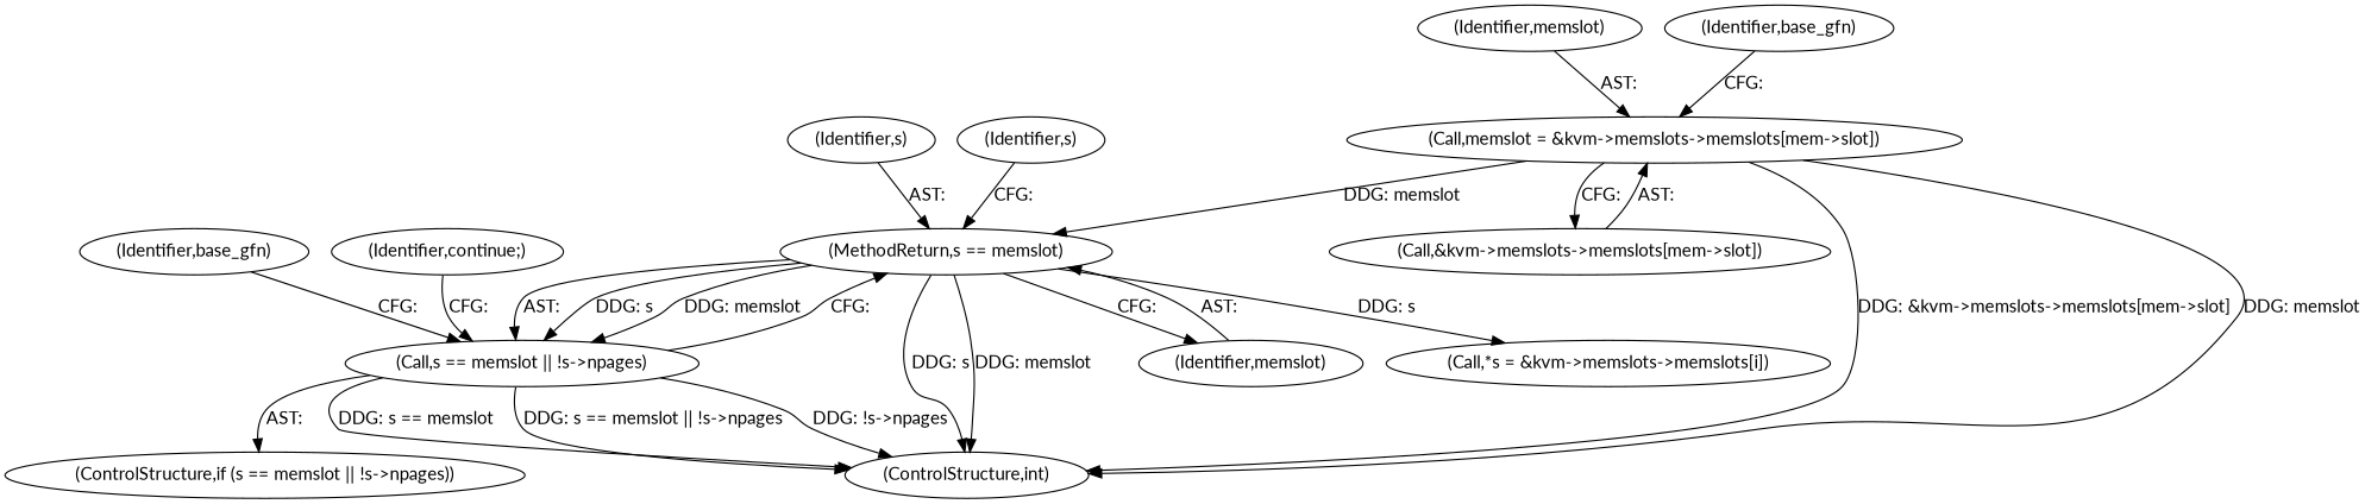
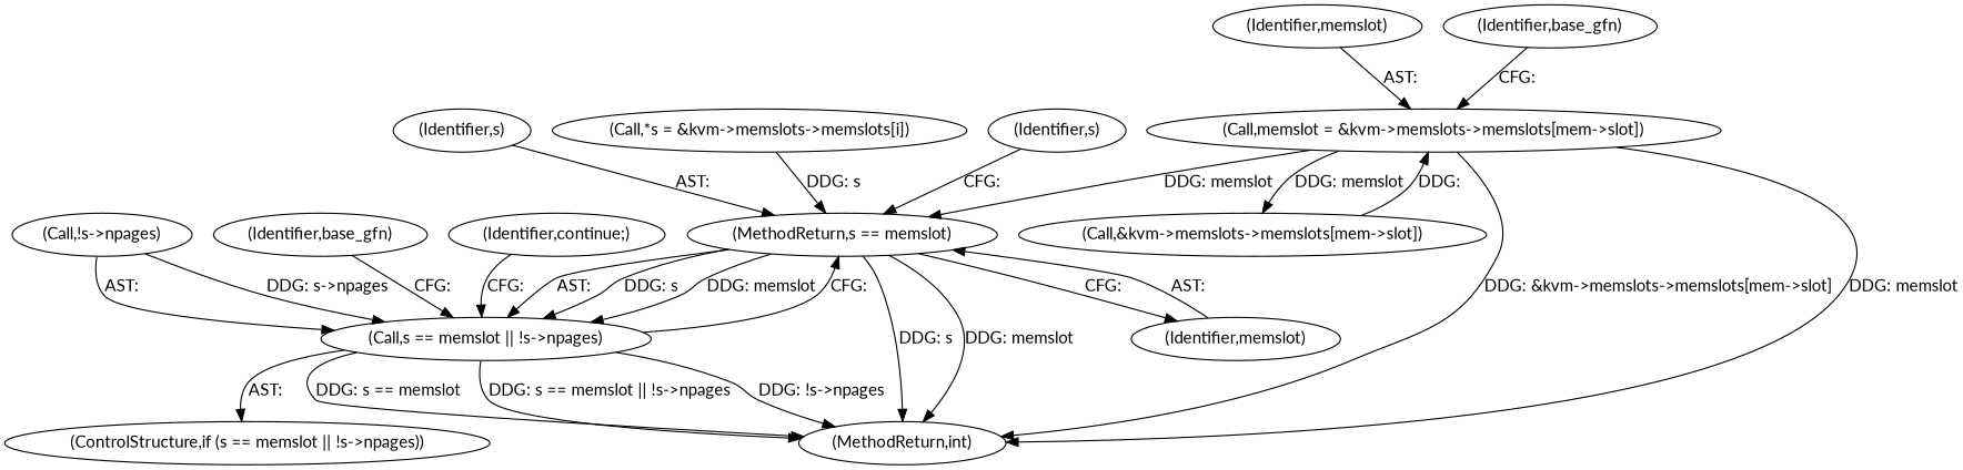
  digraph {
    fontname=Lato
    node [fontname=Lato]
    edge [fontname=Lato]
    n1 [label="(Call,memslot = &kvm->memslots->memslots[mem->slot])"]
    n2 [label="(MethodReturn,s == memslot)"]
    n3 [label="(Call,&kvm->memslots->memslots[mem->slot])"]
-   n4 [label="(ControlStructure,int)"]
+   n4 [label="(MethodReturn,int)"]
    n5 [label="(Call,s == memslot || !s->npages)"]
    n6 [label="(Identifier,memslot)"]
    n7 [label="(ControlStructure,if (s == memslot || !s->npages))"]
+   n8 [label="(Call,!s->npages)"]
    n9 [label="(Identifier,memslot)"]
    n10 [label="(Identifier,base_gfn)"]
    n11 [label="(Identifier,s)"]
    n12 [label="(Identifier,continue;)"]
    n13 [label="(Call,*s = &kvm->memslots->memslots[i])"]
    n14 [label="(Identifier,base_gfn)"]
    n15 [label="(Identifier,s)"]
    n1 -> n2 [label="DDG: memslot"]
-   n1 -> n3 [label="CFG: "]
+   n1 -> n3 [label="DDG: memslot"]
    n1 -> n4 [label="DDG: &kvm->memslots->memslots[mem->slot]"]
    n1 -> n4 [label="DDG: memslot"]
    n2 -> n4 [label="DDG: s"]
    n2 -> n4 [label="DDG: memslot"]
    n2 -> n5 [label="AST: "]
    n2 -> n5 [label="DDG: s"]
    n2 -> n5 [label="DDG: memslot"]
    n2 -> n6 [label="CFG: "]
-   n3 -> n1 [label="AST: "]
+   n3 -> n1 [label="DDG: "]
    n5 -> n2 [label="CFG: "]
    n5 -> n4 [label="DDG: s == memslot"]
    n5 -> n4 [label="DDG: s == memslot || !s->npages"]
    n5 -> n4 [label="DDG: !s->npages"]
    n5 -> n7 [label="AST: "]
    n6 -> n2 [label="AST: "]
+   n8 -> n5 [label="AST: "]
+   n8 -> n5 [label="DDG: s->npages"]
    n9 -> n1 [label="AST: "]
    n10 -> n5 [label="CFG: "]
    n11 -> n2 [label="AST: "]
    n12 -> n5 [label="CFG: "]
-   n2 -> n13 [label="DDG: s"]
+   n13 -> n2 [label="DDG: s"]
    n14 -> n1 [label="CFG: "]
    n15 -> n2 [label="CFG: "]
  }
